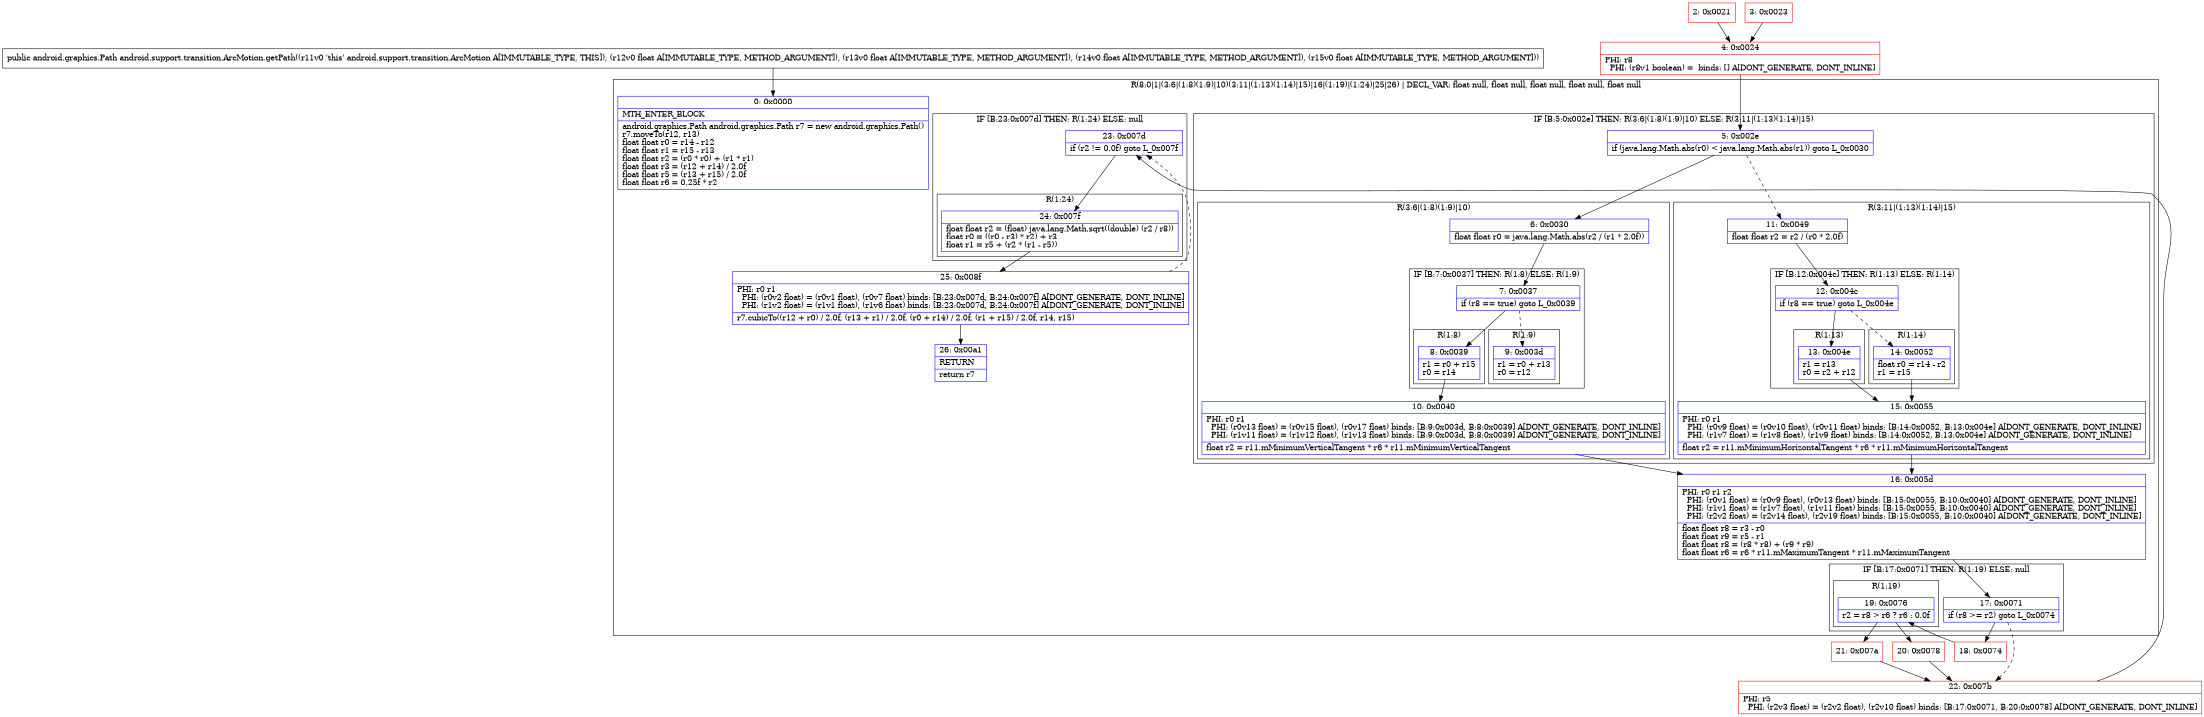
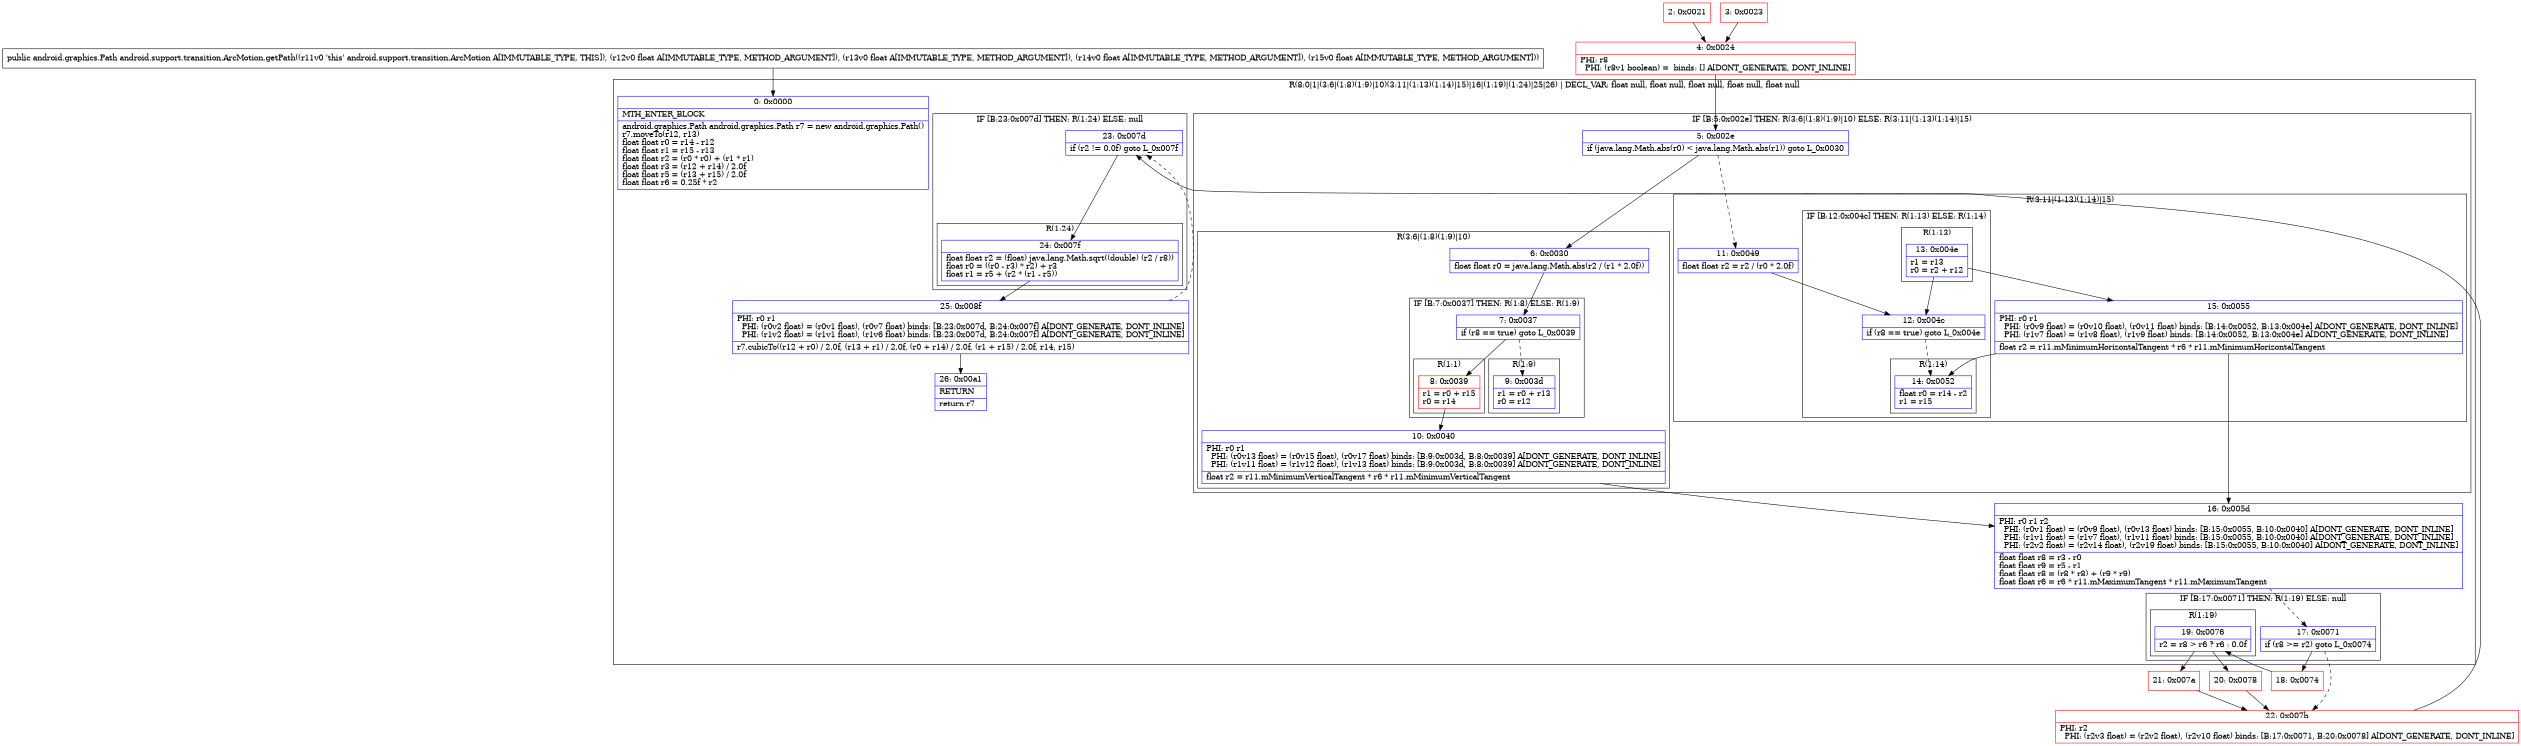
  digraph {
    node [color=blue shape=record]
-   n1 [label="{8\:\ 0x0039|r1 = r0 + r15\lr0 = r14\l}"]
+   n1 [color=red label="{8\:\ 0x0039|r1 = r0 + r15\lr0 = r14\l}"]
    n2 [label="{9\:\ 0x003d|r1 = r0 + r13\lr0 = r12\l}"]
    n3 [label="{7\:\ 0x0037|if (r8 == true) goto L_0x0039\l}"]
    n4 [label="{6\:\ 0x0030|float float r0 = java.lang.Math.abs(r2 \/ (r1 * 2.0f))\l}"]
    n5 [label="{10\:\ 0x0040|PHI: r0 r1 \l  PHI: (r0v13 float) = (r0v15 float), (r0v17 float) binds: [B:9:0x003d, B:8:0x0039] A[DONT_GENERATE, DONT_INLINE]\l  PHI: (r1v11 float) = (r1v12 float), (r1v13 float) binds: [B:9:0x003d, B:8:0x0039] A[DONT_GENERATE, DONT_INLINE]\l|float r2 = r11.mMinimumVerticalTangent * r6 * r11.mMinimumVerticalTangent\l}"]
    n6 [label="{13\:\ 0x004e|r1 = r13\lr0 = r2 + r12\l}"]
    n7 [label="{14\:\ 0x0052|float r0 = r14 \- r2\lr1 = r15\l}"]
    n8 [label="{12\:\ 0x004c|if (r8 == true) goto L_0x004e\l}"]
    n9 [label="{11\:\ 0x0049|float float r2 = r2 \/ (r0 * 2.0f)\l}"]
    n10 [label="{15\:\ 0x0055|PHI: r0 r1 \l  PHI: (r0v9 float) = (r0v10 float), (r0v11 float) binds: [B:14:0x0052, B:13:0x004e] A[DONT_GENERATE, DONT_INLINE]\l  PHI: (r1v7 float) = (r1v8 float), (r1v9 float) binds: [B:14:0x0052, B:13:0x004e] A[DONT_GENERATE, DONT_INLINE]\l|float r2 = r11.mMinimumHorizontalTangent * r6 * r11.mMinimumHorizontalTangent\l}"]
    n11 [label="{5\:\ 0x002e|if (java.lang.Math.abs(r0) \< java.lang.Math.abs(r1)) goto L_0x0030\l}"]
    n12 [label="{19\:\ 0x0076|r2 = r8 \> r6 ? r6 : 0.0f\l}"]
    n13 [label="{17\:\ 0x0071|if (r8 \>= r2) goto L_0x0074\l}"]
    n14 [label="{24\:\ 0x007f|float float r2 = (float) java.lang.Math.sqrt((double) (r2 \/ r8))\lfloat r0 = ((r0 \- r3) * r2) + r3\lfloat r1 = r5 + (r2 * (r1 \- r5))\l}"]
    n15 [label="{23\:\ 0x007d|if (r2 != 0.0f) goto L_0x007f\l}"]
    n16 [label="{0\:\ 0x0000|MTH_ENTER_BLOCK\l|android.graphics.Path android.graphics.Path r7 = new android.graphics.Path()\lr7.moveTo(r12, r13)\lfloat float r0 = r14 \- r12\lfloat float r1 = r15 \- r13\lfloat float r2 = (r0 * r0) + (r1 * r1)\lfloat float r3 = (r12 + r14) \/ 2.0f\lfloat float r5 = (r13 + r15) \/ 2.0f\lfloat float r6 = 0.25f * r2\l}"]
    n17 [label="{16\:\ 0x005d|PHI: r0 r1 r2 \l  PHI: (r0v1 float) = (r0v9 float), (r0v13 float) binds: [B:15:0x0055, B:10:0x0040] A[DONT_GENERATE, DONT_INLINE]\l  PHI: (r1v1 float) = (r1v7 float), (r1v11 float) binds: [B:15:0x0055, B:10:0x0040] A[DONT_GENERATE, DONT_INLINE]\l  PHI: (r2v2 float) = (r2v14 float), (r2v19 float) binds: [B:15:0x0055, B:10:0x0040] A[DONT_GENERATE, DONT_INLINE]\l|float float r8 = r3 \- r0\lfloat float r9 = r5 \- r1\lfloat float r8 = (r8 * r8) + (r9 * r9)\lfloat float r6 = r6 * r11.mMaximumTangent * r11.mMaximumTangent\l}"]
    n18 [label="{25\:\ 0x008f|PHI: r0 r1 \l  PHI: (r0v2 float) = (r0v1 float), (r0v7 float) binds: [B:23:0x007d, B:24:0x007f] A[DONT_GENERATE, DONT_INLINE]\l  PHI: (r1v2 float) = (r1v1 float), (r1v6 float) binds: [B:23:0x007d, B:24:0x007f] A[DONT_GENERATE, DONT_INLINE]\l|r7.cubicTo((r12 + r0) \/ 2.0f, (r13 + r1) \/ 2.0f, (r0 + r14) \/ 2.0f, (r1 + r15) \/ 2.0f, r14, r15)\l}"]
    n19 [label="{26\:\ 0x00a1|RETURN\l|return r7\l}"]
    n20 [color=red label="{20\:\ 0x0078}"]
    n21 [color=red label="{21\:\ 0x007a}"]
    n22 [color=red label="{18\:\ 0x0074}"]
-   n23 [color=red label="{22\:\ 0x007b|PHI: r5 \l  PHI: (r2v3 float) = (r2v2 float), (r2v10 float) binds: [B:17:0x0071, B:20:0x0078] A[DONT_GENERATE, DONT_INLINE]\l}"]
+   n23 [color=red label="{22\:\ 0x007b|PHI: r2 \l  PHI: (r2v3 float) = (r2v2 float), (r2v10 float) binds: [B:17:0x0071, B:20:0x0078] A[DONT_GENERATE, DONT_INLINE]\l}"]
    n24 [color=red label="{2\:\ 0x0021}"]
    n25 [color=red label="{4\:\ 0x0024|PHI: r8 \l  PHI: (r8v1 boolean) =  binds: [] A[DONT_GENERATE, DONT_INLINE]\l}"]
    n26 [color=red label="{3\:\ 0x0023}"]
    n27 [label="{public android.graphics.Path android.support.transition.ArcMotion.getPath((r11v0 'this' android.support.transition.ArcMotion A[IMMUTABLE_TYPE, THIS]), (r12v0 float A[IMMUTABLE_TYPE, METHOD_ARGUMENT]), (r13v0 float A[IMMUTABLE_TYPE, METHOD_ARGUMENT]), (r14v0 float A[IMMUTABLE_TYPE, METHOD_ARGUMENT]), (r15v0 float A[IMMUTABLE_TYPE, METHOD_ARGUMENT])) }" color=""]
    subgraph cluster_1 {
      label="R(8:0|1|(3:6|(1:8)(1:9)|10)(3:11|(1:13)(1:14)|15)|16|(1:19)|(1:24)|25|26) | DECL_VAR: float null, float null, float null, float null, float null\l"
      n16
      n17
      n18
      n19
      subgraph cluster_2 {
        label="IF [B:5:0x002e] THEN: R(3:6|(1:8)(1:9)|10) ELSE: R(3:11|(1:13)(1:14)|15)"
        n11
        subgraph cluster_3 {
          label="R(3:6|(1:8)(1:9)|10)"
          n4
          n5
          subgraph cluster_4 {
            label="IF [B:7:0x0037] THEN: R(1:8) ELSE: R(1:9)"
            n3
            subgraph cluster_5 {
-             label="R(1:8)"
+             label="R(1:1)"
              n1
            }
            subgraph cluster_6 {
              label="R(1:9)"
              n2
            }
          }
        }
        subgraph cluster_7 {
          label="R(3:11|(1:13)(1:14)|15)"
          n9
          n10
          subgraph cluster_8 {
            label="IF [B:12:0x004c] THEN: R(1:13) ELSE: R(1:14)"
            n8
            subgraph cluster_9 {
              label="R(1:13)"
              n6
            }
            subgraph cluster_10 {
              label="R(1:14)"
              n7
            }
          }
        }
      }
      subgraph cluster_11 {
        label="IF [B:17:0x0071] THEN: R(1:19) ELSE: null"
        n13
        subgraph cluster_12 {
          label="R(1:19)"
          n12
        }
      }
      subgraph cluster_13 {
        label="IF [B:23:0x007d] THEN: R(1:24) ELSE: null"
        n15
        subgraph cluster_14 {
          label="R(1:24)"
          n14
        }
      }
    }
    n1 -> n5
    n3 -> n1
    n3 -> n2 [style=dashed]
    n4 -> n3
    n5 -> n17
    n6 -> n10
-   n7 -> n10
-   n8 -> n6
+   n10 -> n7
+   n6 -> n8
    n8 -> n7 [style=dashed]
    n9 -> n8
    n10 -> n17
    n11 -> n4
    n11 -> n9 [style=dashed]
    n12 -> n20
    n12 -> n21
    n13 -> n22
    n13 -> n23 [style=dashed]
    n14 -> n18
    n15 -> n14
-   n17 -> n13
+   n17 -> n13 [style=dashed]
    n18 -> n15 [style=dashed]
    n18 -> n19
    n20 -> n23
    n21 -> n23
    n22 -> n12
    n23 -> n15
    n24 -> n25
    n25 -> n11
    n26 -> n25
    n27 -> n16
  }
